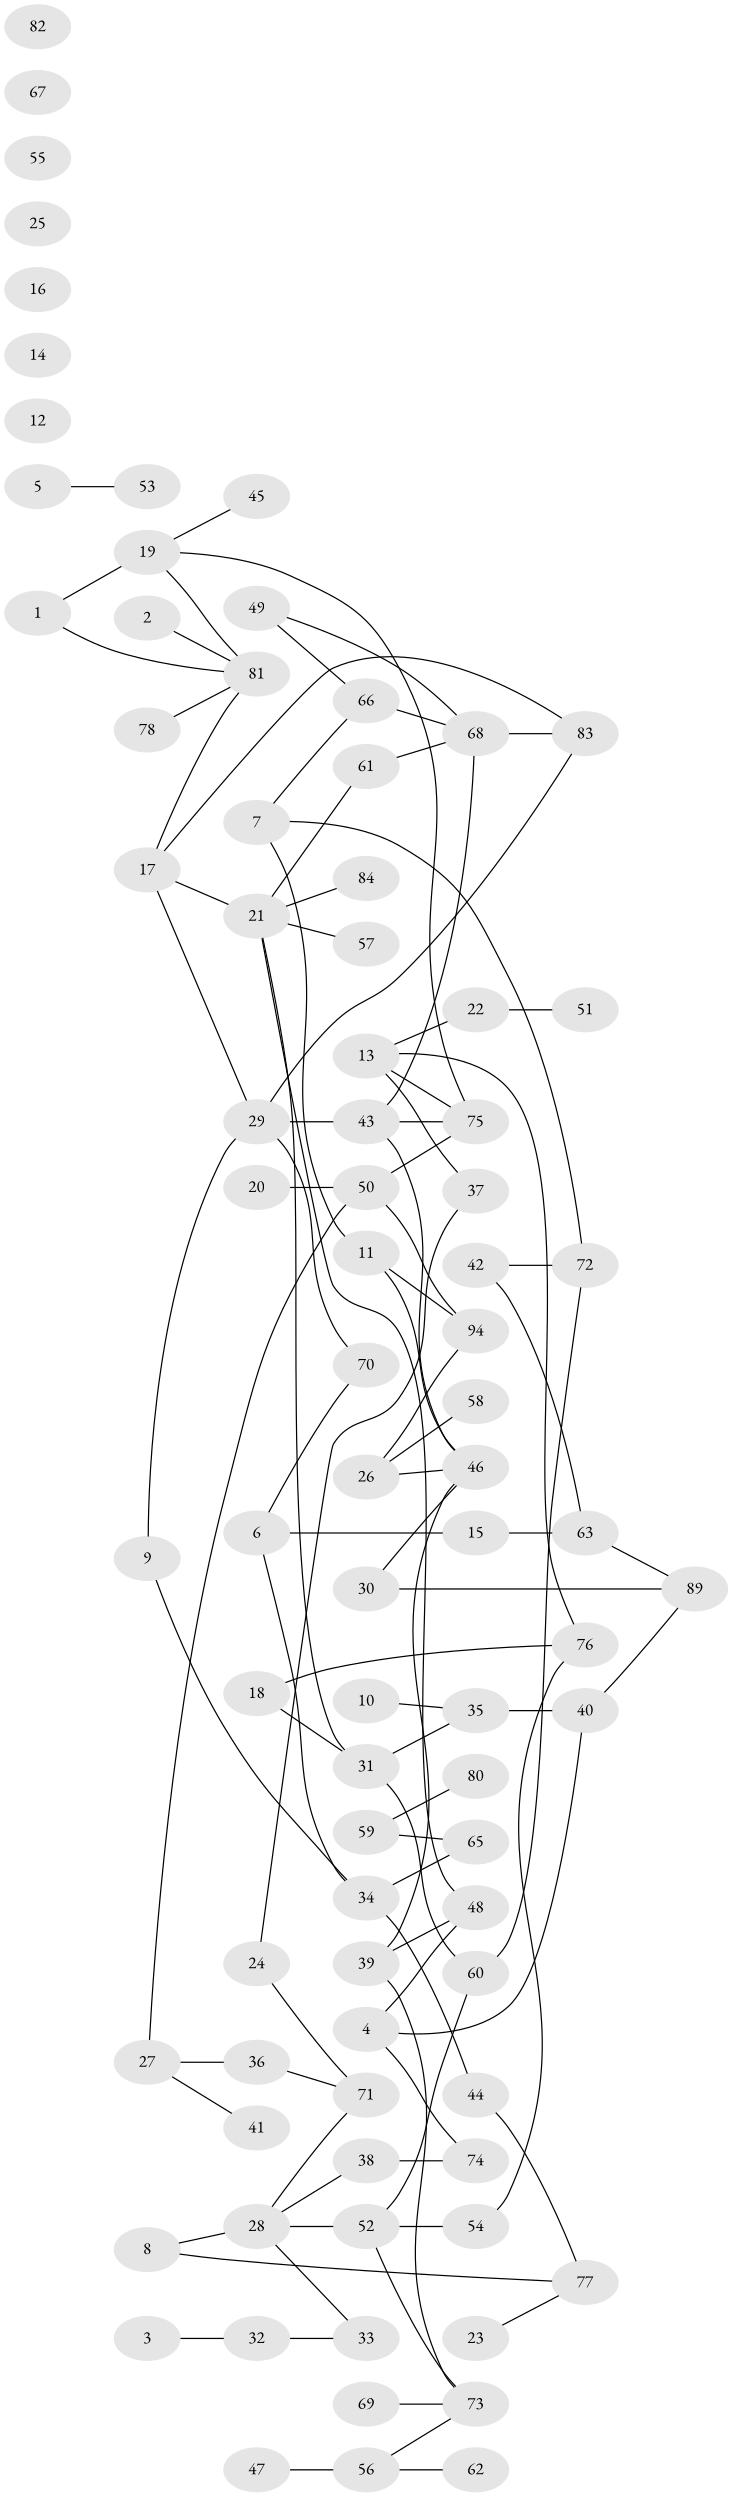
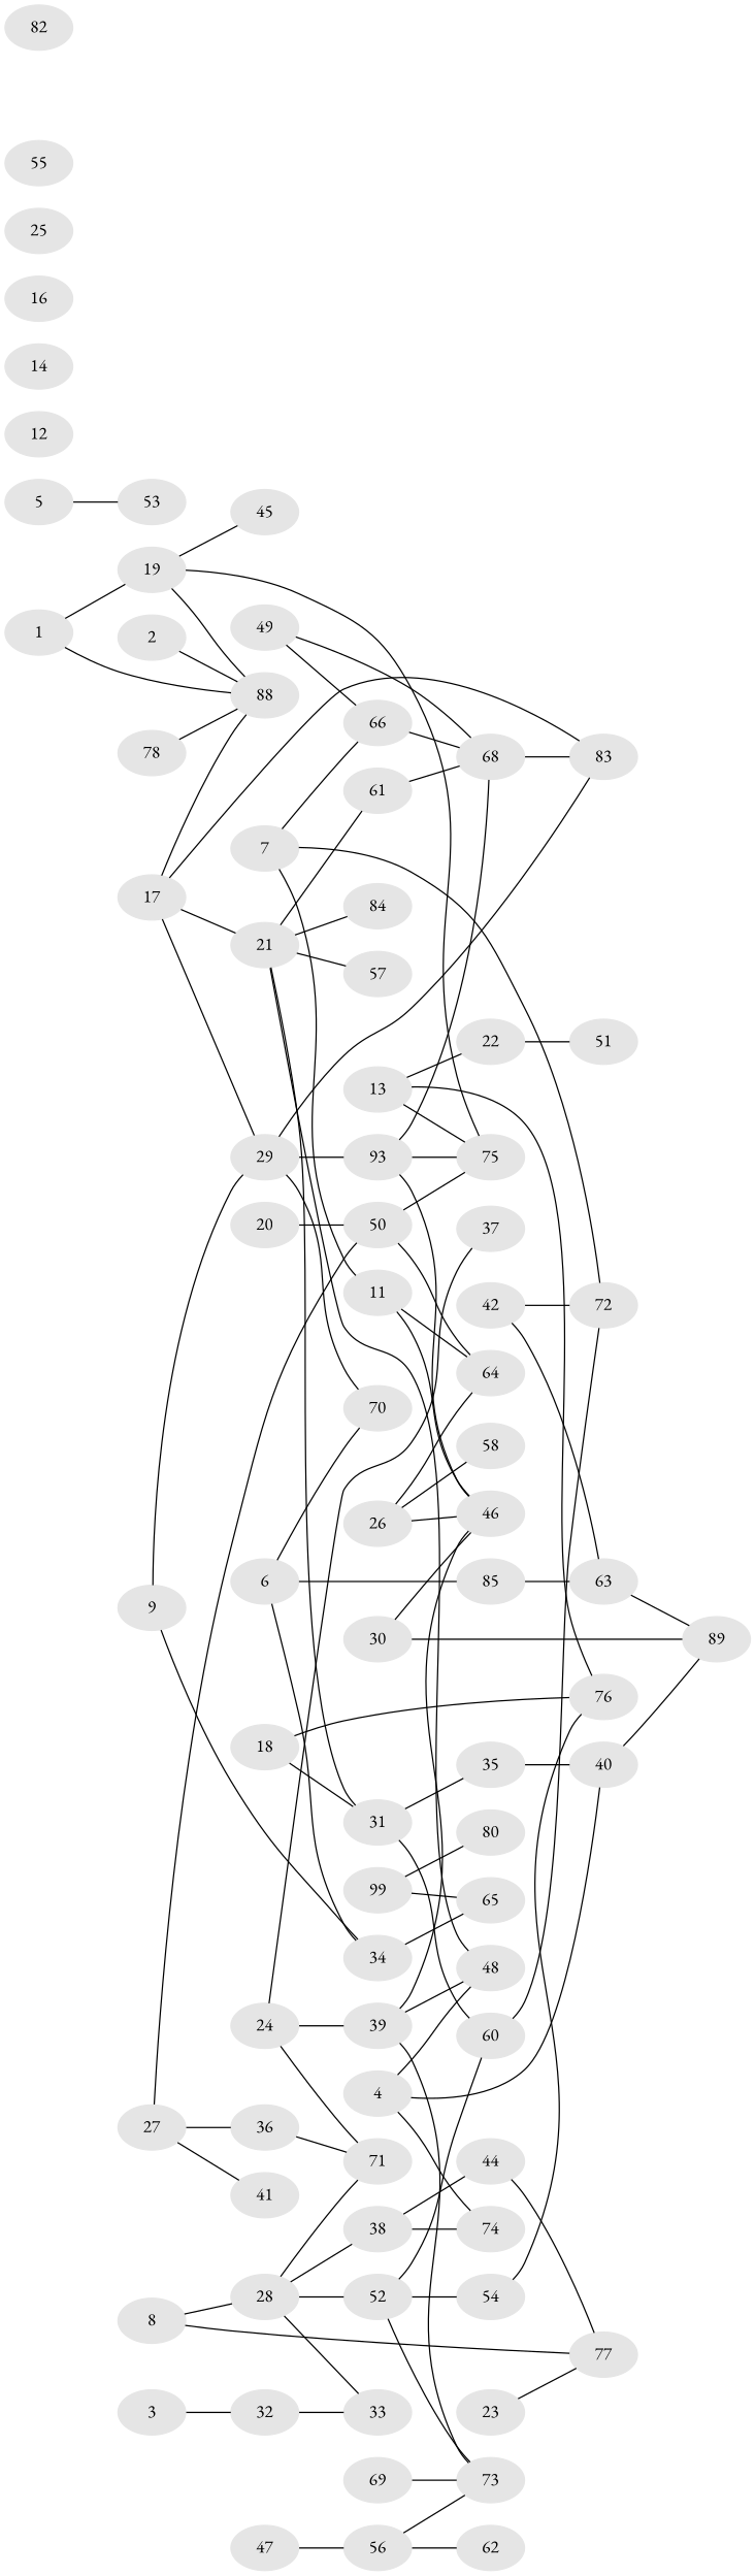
  graph {
    fontname="EB Garamond"
    rankdir=LR
    node [color=gray90 fontname="EB Garamond" style=filled]
    edge [fontname="EB Garamond"]
    1
    19
-   81
+   81 [label=88]
    75
    45
    2
    3
    32
    33
    4
    40
    48
    74
    n14 [label=89]
    5
    53
    6
-   15
+   15 [label=85]
    34
    70
    63
    65
    44
    7
    11
    66
    72
    46
-   64 [label=94]
+   64
    68
    8
    28
    77
    71
    38
    52
    9
    29
    83
-   43
-   10
+   43 [label=93]
    35
    12
    13
    22
    37
    76
    51
    14
    16
    17
    21
    31
    57
    61
    84
    18
    60
    20
    50
    23
    24
    39
    73
    25
    26
    58
    27
    36
    41
    54
    30
    42
    47
    56
    62
    49
    55
-   59
+   59 [label=99]
    80
-   67
    69
    78
    82
    1 -- 19
    1 -- 81
    19 -- 81
    19 -- 75
    19 -- 45
    2 -- 81
    3 -- 32
    32 -- 33
    4 -- 40
    4 -- 48
    4 -- 74
    40 -- n14
    5 -- 53
    6 -- 15
    6 -- 34
    6 -- 70
    15 -- 63
    34 -- 65
-   34 -- 44
+   38 -- 44
    63 -- n14
    44 -- 77
    7 -- 11
    7 -- 66
    7 -- 72
    11 -- 46
    11 -- 64
    66 -- 68
    68 -- 83
    8 -- 28
    8 -- 77
    28 -- 33
    28 -- 71
    28 -- 38
    28 -- 52
    38 -- 74
    52 -- 60
    52 -- 73
    52 -- 54
    9 -- 34
    9 -- 29
    29 -- 70
    29 -- 83
    29 -- 43
    43 -- 75
    43 -- 46
    43 -- 68
-   10 -- 35
    35 -- 40
    13 -- 75
    13 -- 22
-   13 -- 37
    13 -- 76
    22 -- 51
    17 -- 81
    17 -- 29
    17 -- 83
    17 -- 21
    21 -- 48
    21 -- 31
    21 -- 57
    21 -- 61
    21 -- 84
    31 -- 35
    31 -- 60
    61 -- 68
    18 -- 76
    18 -- 31
    60 -- 72
    20 -- 50
    50 -- 75
    50 -- 64
    23 -- 77
    24 -- 71
    24 -- 37
+   24 -- 39
    39 -- 48
    39 -- 46
    39 -- 73
    26 -- 46
    26 -- 64
    26 -- 58
    27 -- 50
    27 -- 36
    27 -- 41
    36 -- 71
    54 -- 76
    30 -- n14
    30 -- 46
    42 -- 63
    42 -- 72
    47 -- 56
    56 -- 73
    56 -- 62
    49 -- 66
    49 -- 68
    59 -- 65
    59 -- 80
    69 -- 73
    78 -- 81
  }
